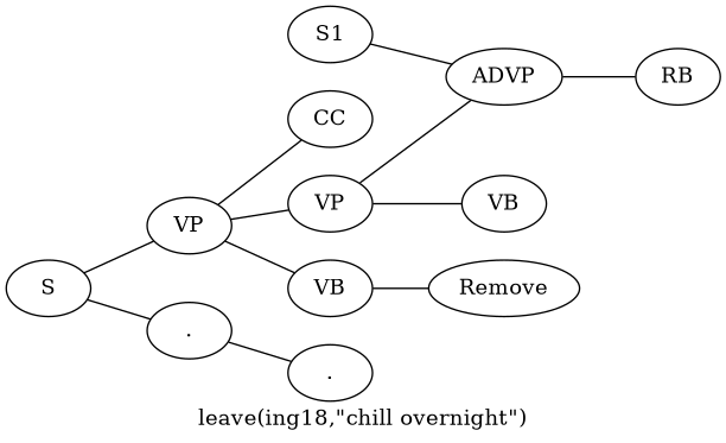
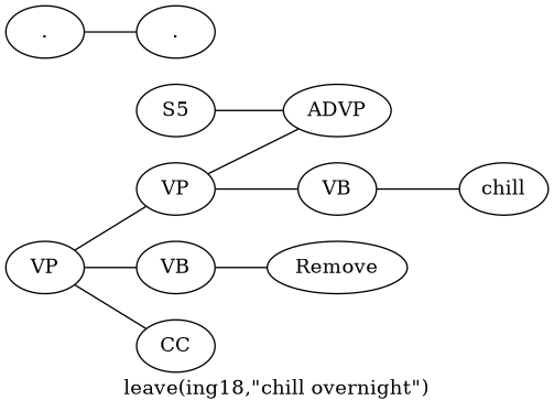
  graph {
    label="leave(ing18,\"chill overnight\")"
    rankdir=LR
-   n1 [label=S1]
+   n1 [label=S5]
    n2 [label=ADVP]
-   n3 [label=S]
    n4 [label=VP]
    n5 [label="."]
    n6 [label=VB]
    n7 [label=CC]
    n8 [label=VP]
    n9 [label="."]
    n10 [label=Remove]
    n11 [label=VB]
-   n13 [label=RB]
+   n12 [label=chill]
    n1 -- n2
-   n2 -- n13
-   n3 -- n4
-   n3 -- n5
    n4 -- n6
    n4 -- n7
    n4 -- n8
    n5 -- n9
    n6 -- n10
    n8 -- n2
    n8 -- n11
+   n11 -- n12
  }
